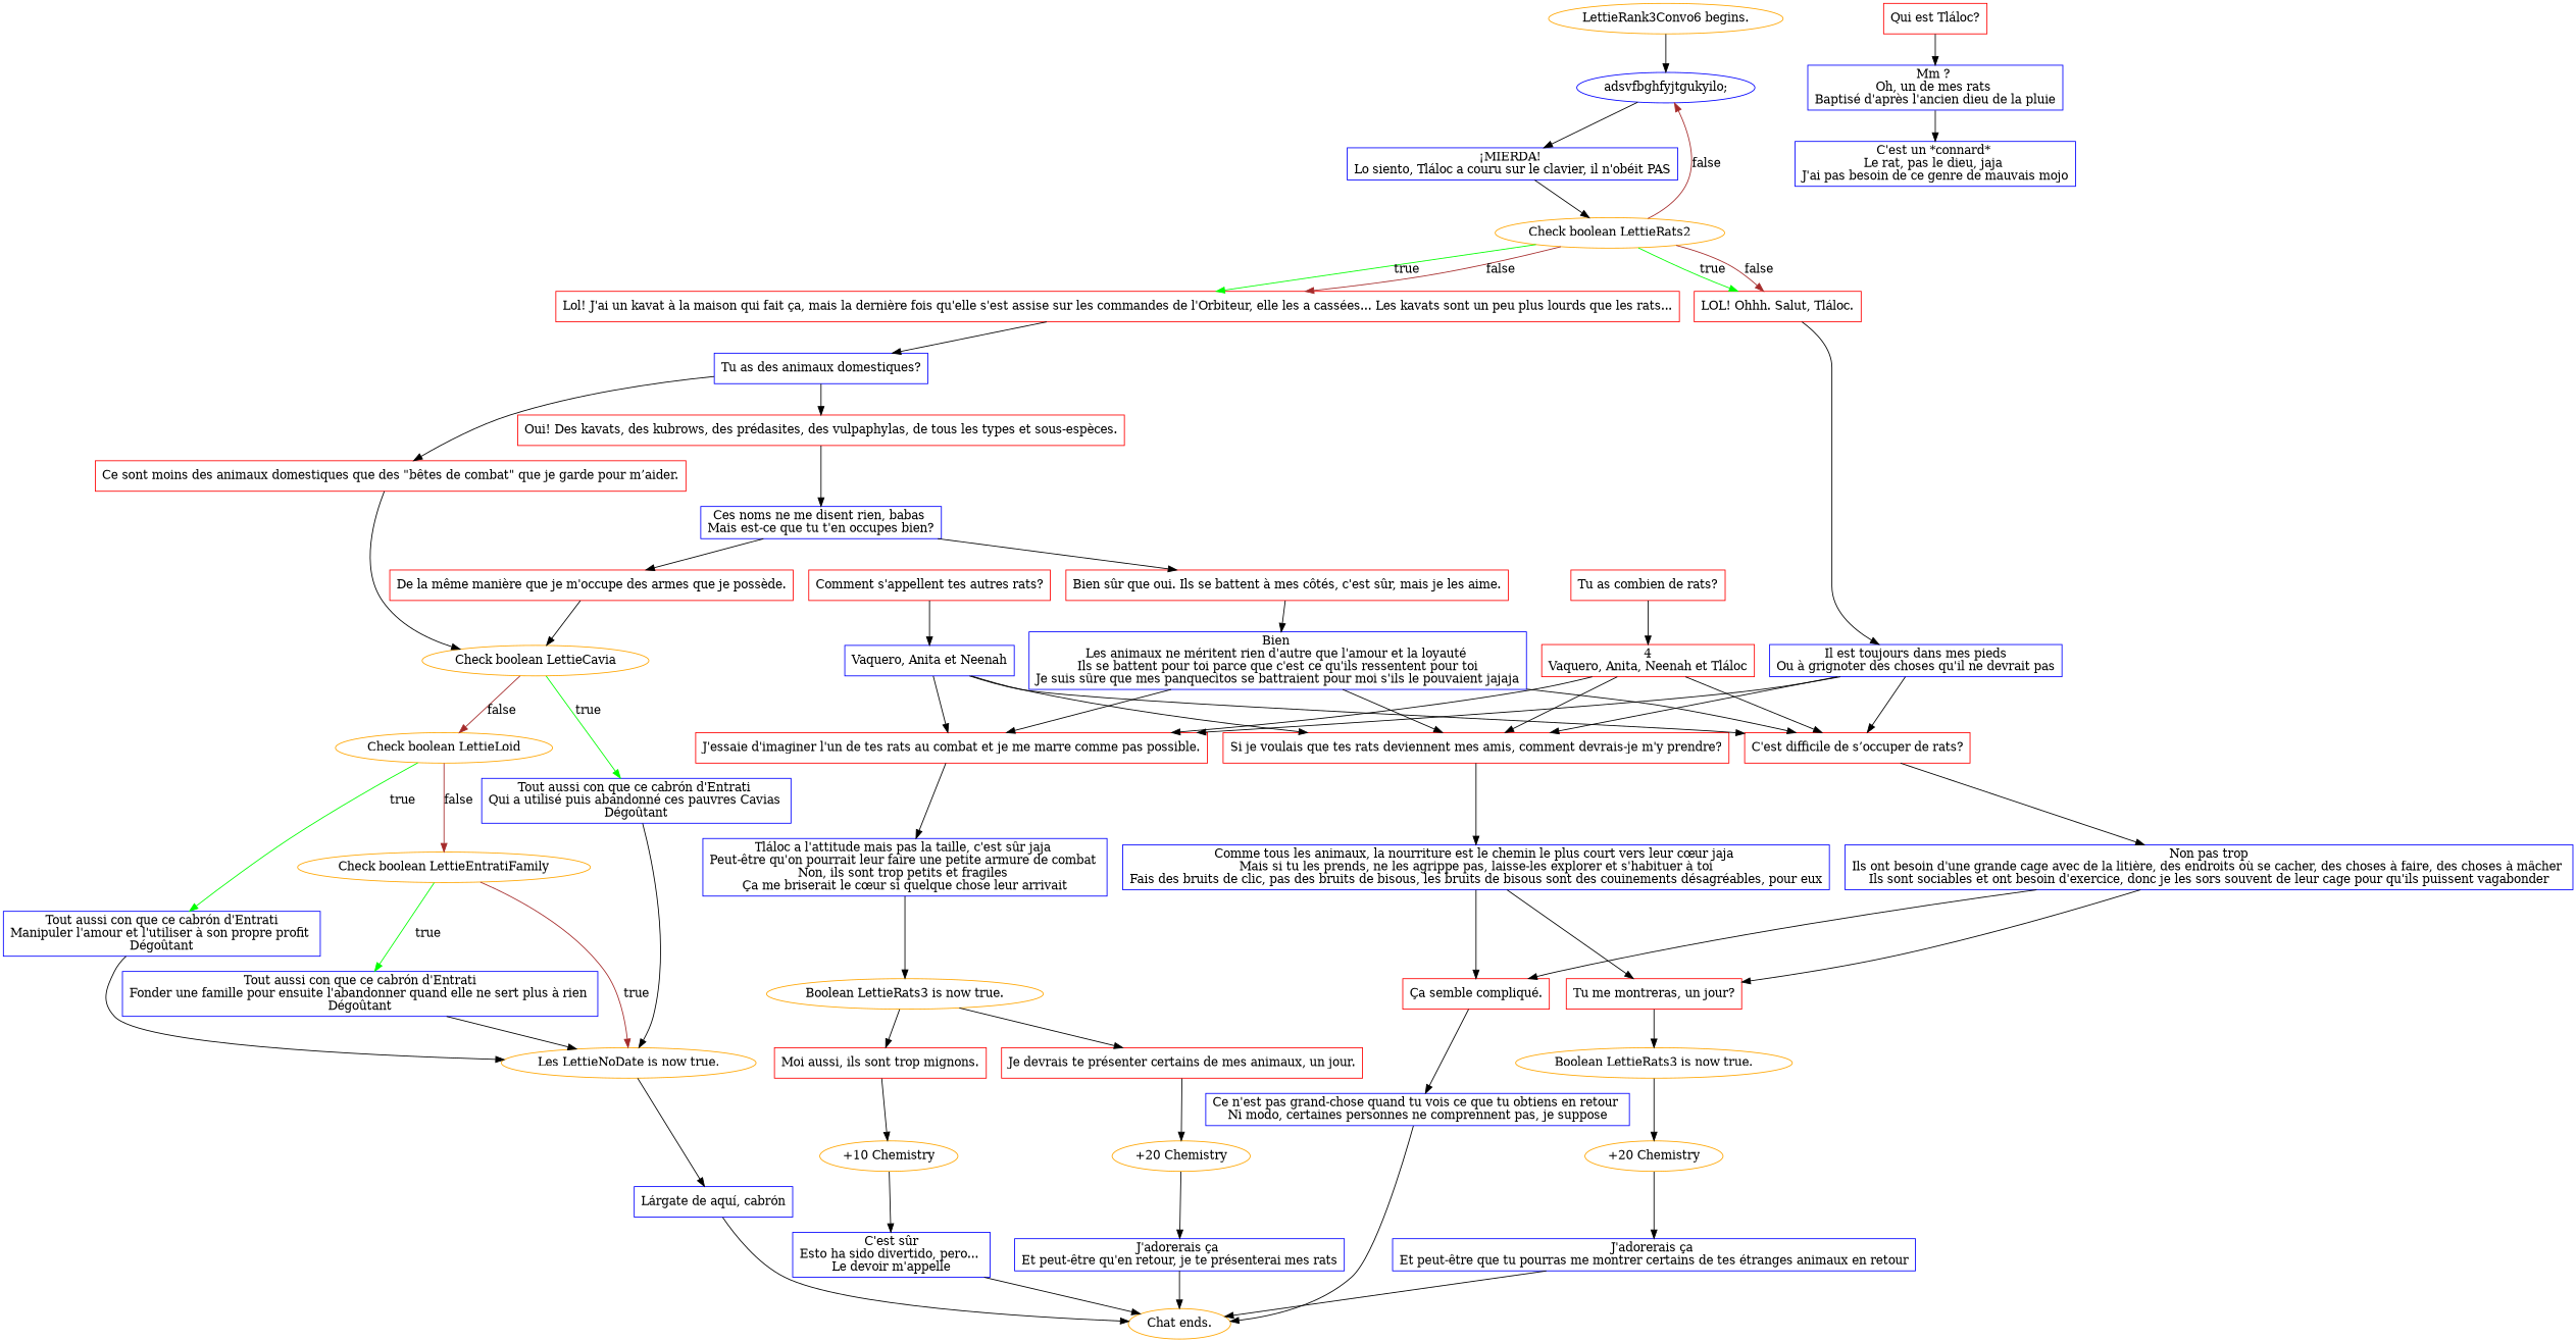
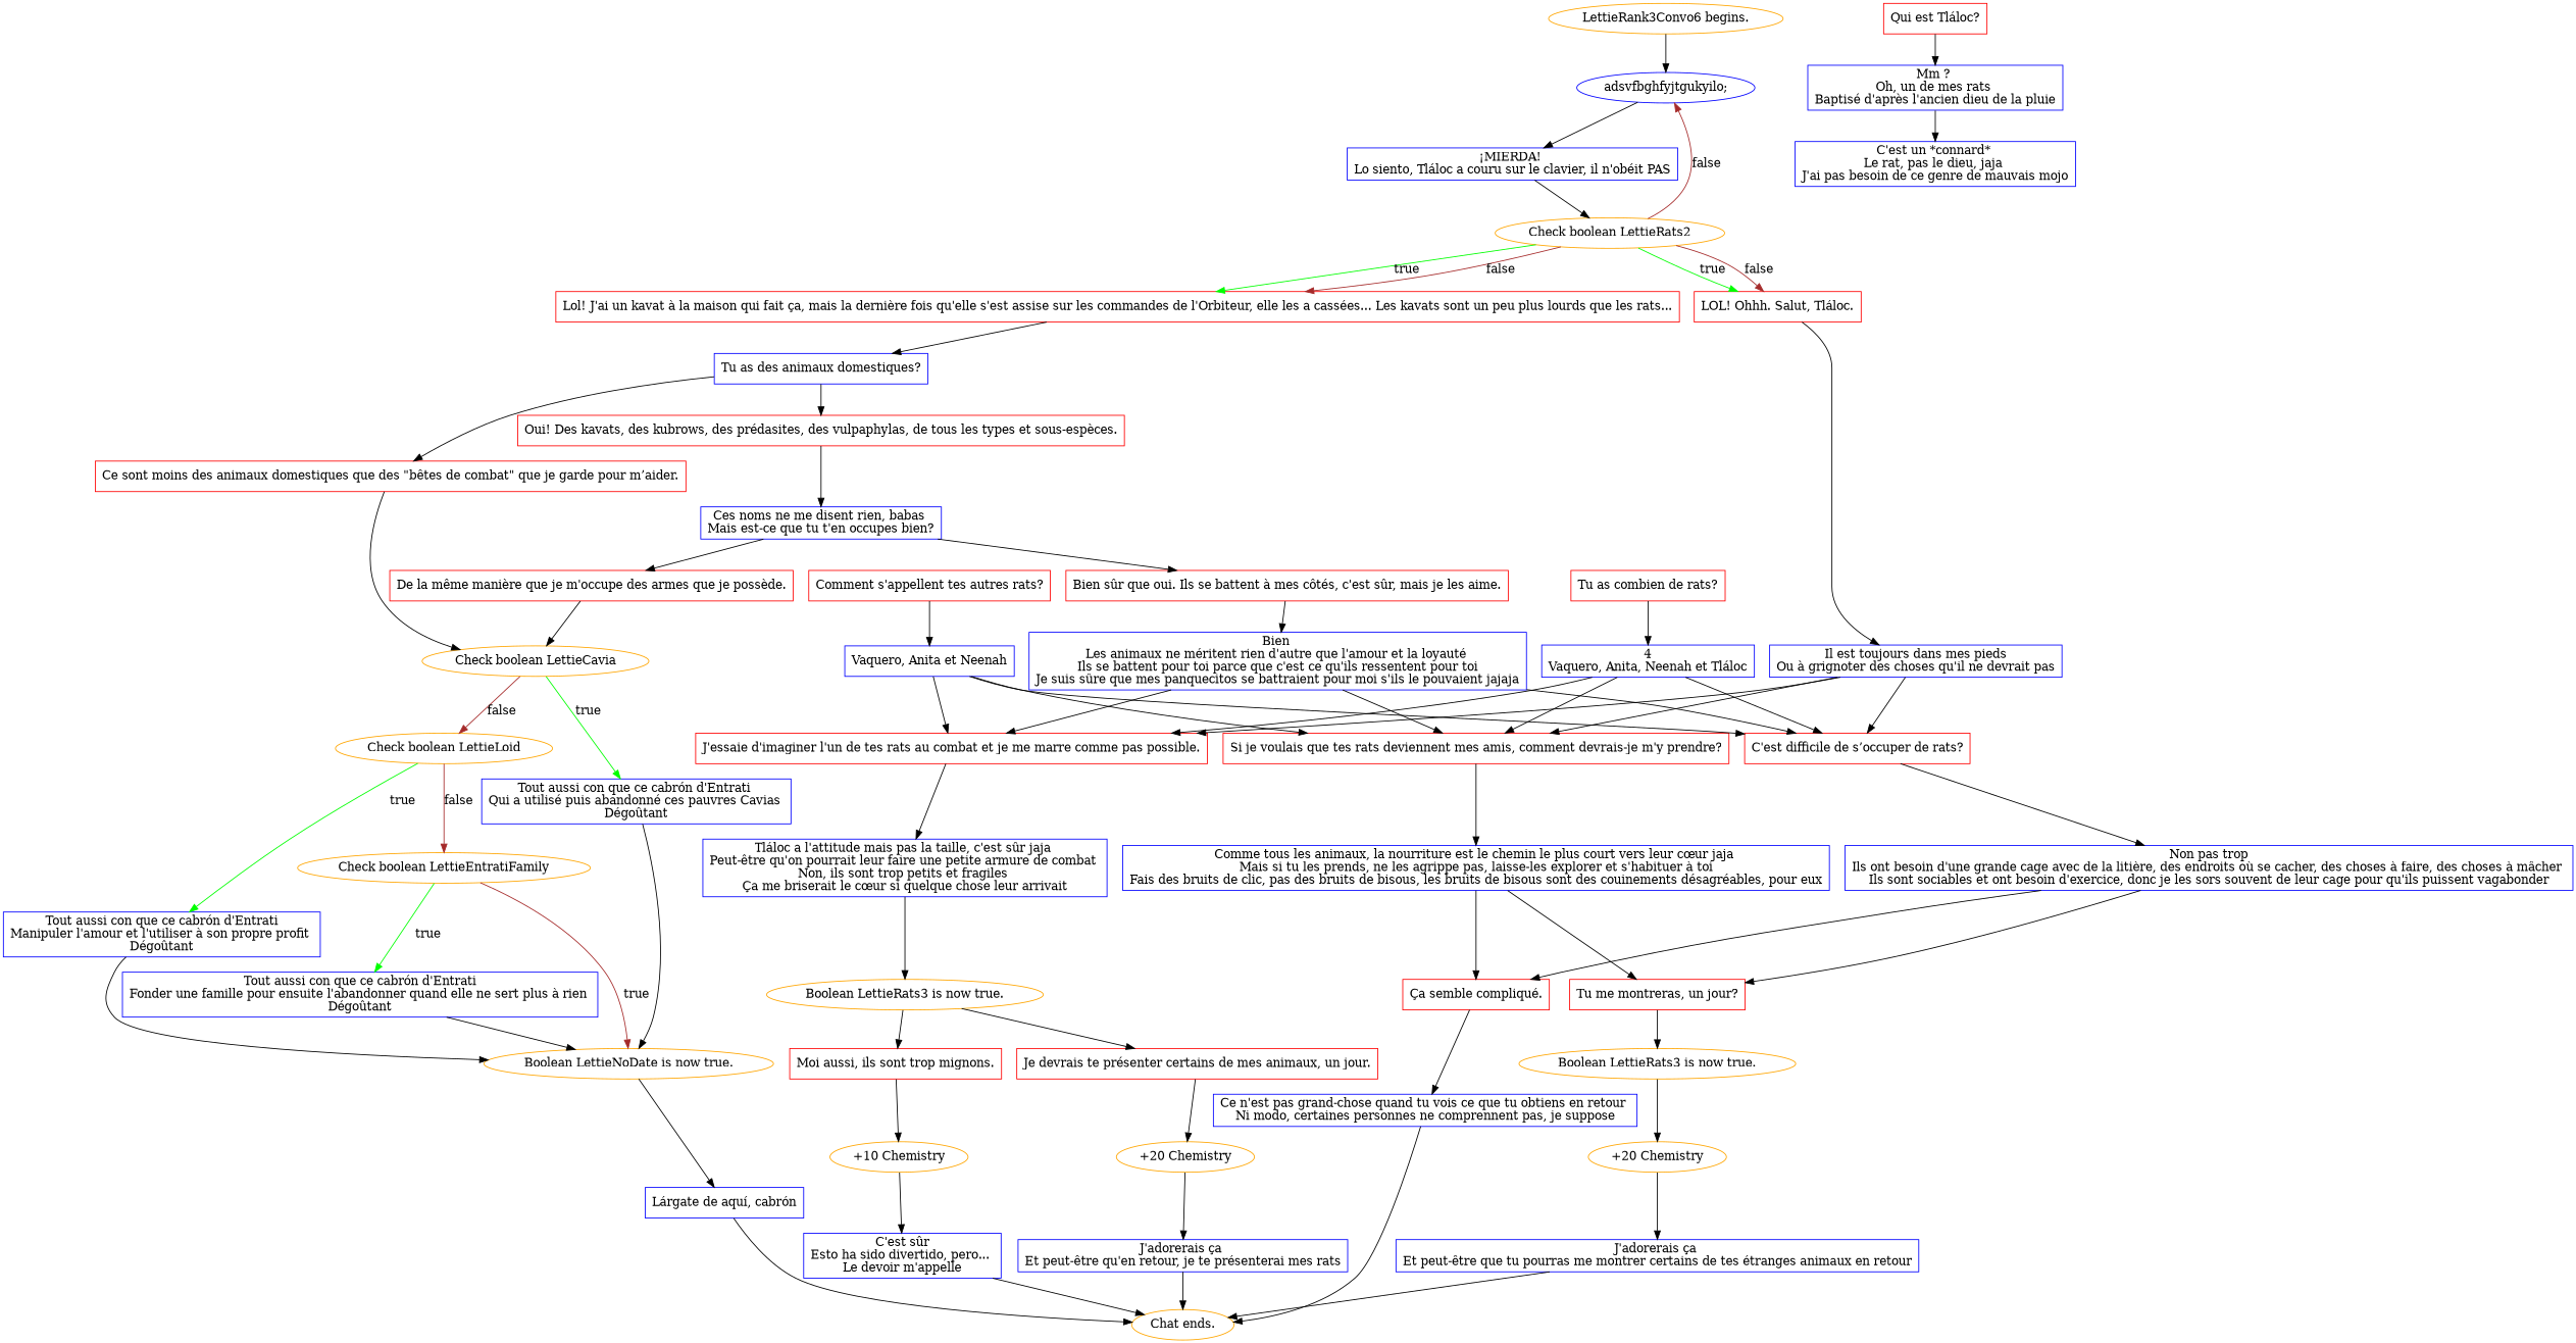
  digraph {
    node [color=blue shape=box]
    "LettieRank3Convo6 begins." [color=orange shape=""]
    n2 [label="adsvfbghfyjtgukyilo;" shape=ellipse]
    n3 [label="¡MIERDA! \nLo siento, Tláloc a couru sur le clavier, il n'obéit PAS"]
    n4 [color=orange label="Check boolean LettieRats2" shape=""]
    n5 [color=red label="LOL! Ohhh. Salut, Tláloc."]
    n6 [color=red label="Lol! J'ai un kavat à la maison qui fait ça, mais la dernière fois qu'elle s'est assise sur les commandes de l'Orbiteur, elle les a cassées... Les kavats sont un peu plus lourds que les rats..."]
    n7 [label="Il est toujours dans mes pieds\nOu à grignoter des choses qu'il ne devrait pas"]
    n8 [label="Tu as des animaux domestiques?"]
    n9 [color=red label="Qui est Tláloc?"]
    n10 [label="Mm ? \nOh, un de mes rats \nBaptisé d'après l'ancien dieu de la pluie"]
    n11 [color=red label="Si je voulais que tes rats deviennent mes amis, comment devrais-je m'y prendre?"]
    n12 [color=red label="C'est difficile de s’occuper de rats?"]
    n13 [color=red label="J'essaie d'imaginer l'un de tes rats au combat et je me marre comme pas possible."]
    n14 [color=red label="Oui! Des kavats, des kubrows, des prédasites, des vulpaphylas, de tous les types et sous-espèces."]
    n15 [color=red label="Ce sont moins des animaux domestiques que des \"bêtes de combat\" que je garde pour m’aider."]
    n16 [label="C'est un *connard* \nLe rat, pas le dieu, jaja \nJ'ai pas besoin de ce genre de mauvais mojo"]
    n17 [label="Comme tous les animaux, la nourriture est le chemin le plus court vers leur cœur jaja \nMais si tu les prends, ne les agrippe pas, laisse-les explorer et s'habituer à toi\nFais des bruits de clic, pas des bruits de bisous, les bruits de bisous sont des couinements désagréables, pour eux"]
    n18 [label="Non pas trop\nIls ont besoin d'une grande cage avec de la litière, des endroits où se cacher, des choses à faire, des choses à mâcher \nIls sont sociables et ont besoin d'exercice, donc je les sors souvent de leur cage pour qu'ils puissent vagabonder"]
    n19 [label="Tláloc a l'attitude mais pas la taille, c'est sûr jaja \nPeut-être qu'on pourrait leur faire une petite armure de combat \nNon, ils sont trop petits et fragiles \nÇa me briserait le cœur si quelque chose leur arrivait"]
    n20 [label="Ces noms ne me disent rien, babas \nMais est-ce que tu t'en occupes bien?"]
    n21 [color=orange label="Check boolean LettieCavia" shape=""]
    n22 [color=red label="Tu me montreras, un jour?"]
    n23 [color=red label="Ça semble compliqué."]
    n24 [color=orange label="Boolean LettieRats3 is now true." shape=""]
    n25 [color=red label="Bien sûr que oui. Ils se battent à mes côtés, c'est sûr, mais je les aime."]
    n26 [color=red label="De la même manière que je m'occupe des armes que je possède."]
    n27 [label="Tout aussi con que ce cabrón d'Entrati \nQui a utilisé puis abandonné ces pauvres Cavias \nDégoûtant"]
    n28 [color=orange label="Check boolean LettieLoid" shape=""]
    n29 [color=orange label="Boolean LettieRats3 is now true." shape=""]
    n30 [label="Ce n'est pas grand-chose quand tu vois ce que tu obtiens en retour \nNi modo, certaines personnes ne comprennent pas, je suppose"]
    n31 [color=red label="Moi aussi, ils sont trop mignons."]
    n32 [color=red label="Je devrais te présenter certains de mes animaux, un jour."]
    n33 [label="Bien \nLes animaux ne méritent rien d'autre que l'amour et la loyauté \nIls se battent pour toi parce que c'est ce qu'ils ressentent pour toi\nJe suis sûre que mes panquecitos se battraient pour moi s'ils le pouvaient jajaja"]
-   n34 [color=orange label="Les LettieNoDate is now true." shape=""]
+   n34 [color=orange label="Boolean LettieNoDate is now true." shape=""]
    n35 [label="Tout aussi con que ce cabrón d'Entrati\nManipuler l'amour et l'utiliser à son propre profit \nDégoûtant"]
    n36 [color=orange label="Check boolean LettieEntratiFamily" shape=""]
    n37 [color=red label="Tu as combien de rats?"]
-   n38 [color=red label="4\nVaquero, Anita, Neenah et Tláloc"]
+   n38 [label="4\nVaquero, Anita, Neenah et Tláloc"]
    n39 [color=red label="Comment s'appellent tes autres rats?"]
    n40 [label="Vaquero, Anita et Neenah"]
    n41 [color=orange label="+20 Chemistry" shape=""]
    "Chat ends." [color=orange shape=""]
    n43 [color=orange label="+10 Chemistry" shape=""]
    n44 [color=orange label="+20 Chemistry" shape=""]
    n45 [label="Lárgate de aquí, cabrón"]
    n46 [label="Tout aussi con que ce cabrón d'Entrati\nFonder une famille pour ensuite l'abandonner quand elle ne sert plus à rien \nDégoûtant"]
    n47 [label="J'adorerais ça \nEt peut-être que tu pourras me montrer certains de tes étranges animaux en retour"]
    n48 [label="C'est sûr\nEsto ha sido divertido, pero... \nLe devoir m'appelle"]
    n49 [label="J'adorerais ça \nEt peut-être qu'en retour, je te présenterai mes rats"]
    "LettieRank3Convo6 begins." -> n2
    n2 -> n3
    n3 -> n4
    n4 -> n2 [color=brown label=false]
    n4 -> n5 [color=green label=true]
    n4 -> n5 [color=brown label=false]
    n4 -> n6 [color=green label=true]
    n4 -> n6 [color=brown label=false]
    n5 -> n7
    n6 -> n8
    n7 -> n11
    n7 -> n12
    n7 -> n13
    n8 -> n14
    n8 -> n15
    n9 -> n10
    n10 -> n16
    n11 -> n17
    n12 -> n18
    n13 -> n19
    n14 -> n20
    n15 -> n21
    n17 -> n22
    n17 -> n23
    n18 -> n22
    n18 -> n23
    n19 -> n24
    n20 -> n25
    n20 -> n26
    n21 -> n27 [color=green label=true]
    n21 -> n28 [color=brown label=false]
    n22 -> n29
    n23 -> n30
    n24 -> n31
    n24 -> n32
    n25 -> n33
    n26 -> n21
    n27 -> n34
    n28 -> n35 [color=green label=true]
    n28 -> n36 [color=brown label=false]
    n29 -> n41
    n30 -> "Chat ends."
    n31 -> n43
    n32 -> n44
    n33 -> n11
    n33 -> n12
    n33 -> n13
    n34 -> n45
    n35 -> n34
    n36 -> n34 [color=brown label=true]
    n36 -> n46 [color=green label=true]
    n37 -> n38
    n38 -> n11
    n38 -> n12
    n38 -> n13
    n39 -> n40
    n40 -> n11
    n40 -> n12
    n40 -> n13
    n41 -> n47
    n43 -> n48
    n44 -> n49
    n45 -> "Chat ends."
    n46 -> n34
    n47 -> "Chat ends."
    n48 -> "Chat ends."
    n49 -> "Chat ends."
  }
